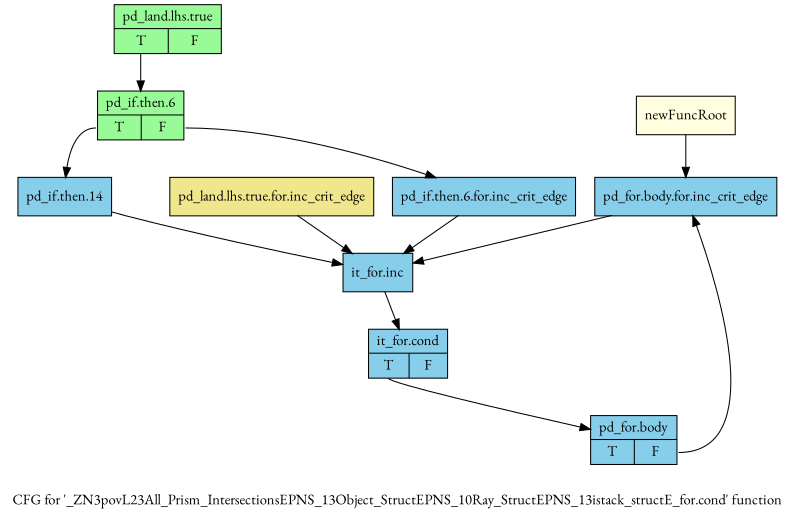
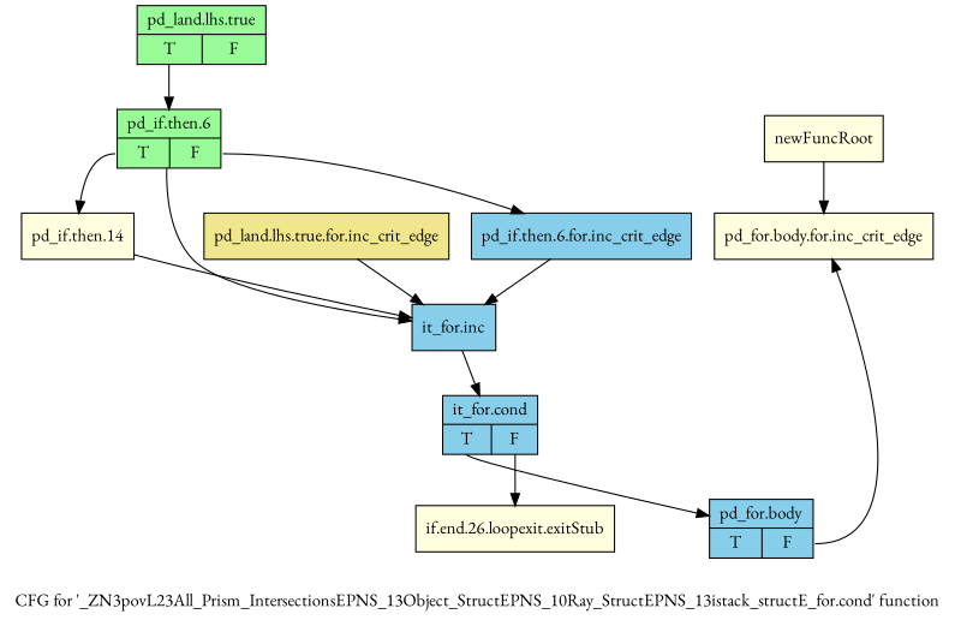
  digraph {
    fontname="EB Garamond"
    label="CFG for '_ZN3povL23All_Prism_IntersectionsEPNS_13Object_StructEPNS_10Ray_StructEPNS_13istack_structE_for.cond' function"
    node [fillcolor=skyblue fontname="EB Garamond" shape=record style=filled]
    edge [fontname="EB Garamond"]
    n1 [fillcolor=lightyellow label="{newFuncRoot}"]
-   n2 [label="{pd_for.body.for.inc_crit_edge}"]
+   n2 [fillcolor=lightyellow label="{pd_for.body.for.inc_crit_edge}"]
    n3 [label="{it_for.cond|{<s0>T|<s1>F}}"]
+   n4 [fillcolor=lightyellow label="{if.end.26.loopexit.exitStub}"]
    n5 [label="{pd_for.body|{<s0>T|<s1>F}}"]
    n6 [fillcolor=palegreen label="{pd_land.lhs.true|{<s0>T|<s1>F}}"]
    n7 [fillcolor=palegreen label="{pd_if.then.6|{<s0>T|<s1>F}}"]
    n8 [label="{it_for.inc}"]
-   n9 [label="{pd_if.then.14}"]
+   n9 [fillcolor=lightyellow label="{pd_if.then.14}"]
    n10 [label="{pd_if.then.6.for.inc_crit_edge}"]
    n11 [fillcolor=khaki label="{pd_land.lhs.true.for.inc_crit_edge}"]
    n1 -> n2
-   n2 -> n8
+   n7 -> n8
+   n3 -> n4 [tailport=s1]
    n3 -> n5 [tailport=s0]
    n5 -> n2 [tailport=s1]
    n6 -> n7 [tailport=s0]
    n7 -> n9 [tailport=s0]
    n7 -> n10 [tailport=s1]
    n8 -> n3
    n9 -> n8
    n10 -> n8
    n11 -> n8
  }
